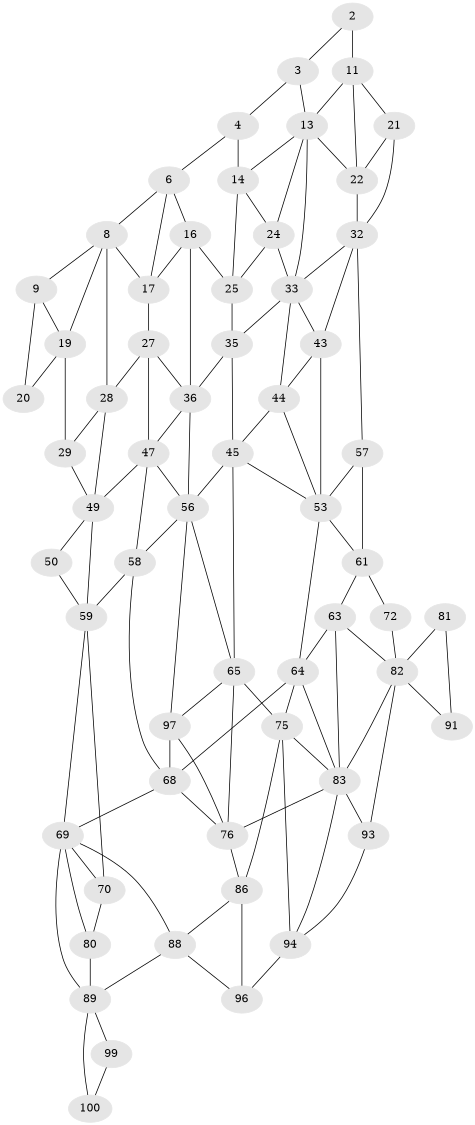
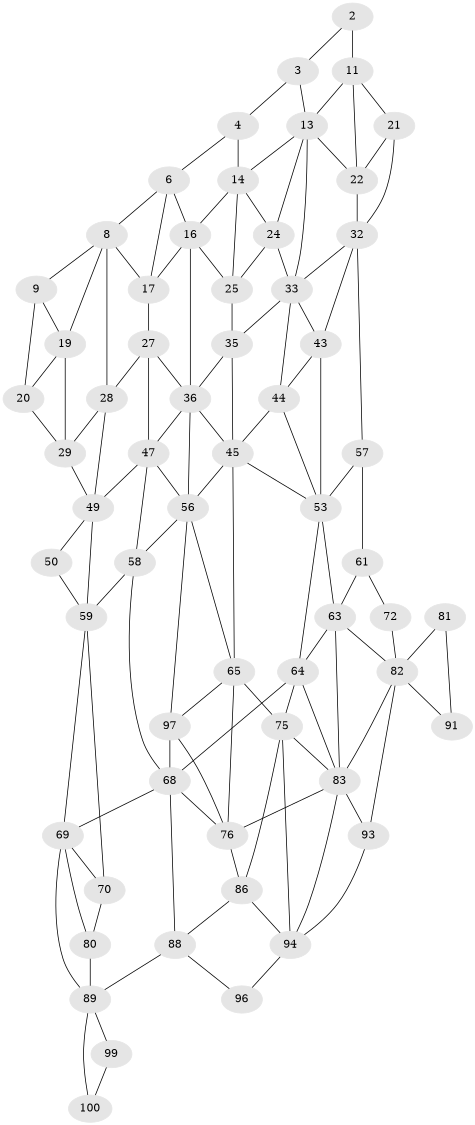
  graph {
    node [color=gray90 style=filled]
    n1 [label=2 super="+2"]
    3
    11 [super="+12"]
    4 [super="+5"]
    13 [super="+23"]
    21 [super="+31"]
    22
    6 [super="+7"]
    14 [super="+15"]
    24
    33 [super="+34"]
    8 [super="+18"]
    16 [super="+26"]
    17
    25
    9 [super="+10"]
    19
    28 [super="+38"]
    36 [super="+46"]
    27 [super="+37"]
    20 [super="+30"]
    29 [super="+39"]
    49
    32 [super="+42"]
    35
    43
    44
    47 [super="+48"]
    45 [super="+55"]
    56 [super="+57"]
    n31 [label=57 super="+52"]
    58
    50
    59 [super="+60"]
    53 [super="+54"]
    61 [super="+62"]
    65 [super="+66"]
    n38 [label=97]
    63 [super="+73"]
    64 [super="+74"]
    75 [super="+85"]
    76 [super="+77"]
    68 [super="+78"]
    69 [super="+79"]
    70
    72
    83 [super="+84"]
    82 [super="+92"]
    88 [super="+98"]
    80
    89 [super="+90"]
    94 [super="+95"]
    93
    86 [super="+87"]
    96 [super="+97"]
    99
    100
    81
    91
    n1 -- 3
    n1 -- 11 [weight=2]
    3 -- 4
    3 -- 13
    11 -- 13
    11 -- 21
    11 -- 22
    4 -- 6
    4 -- 14 [weight=2]
    13 -- 22
    13 -- 14
    13 -- 24
    13 -- 33
    21 -- 22
    21 -- 32
    22 -- 32
    6 -- 8
    6 -- 16
    6 -- 17
    14 -- 24
+   14 -- 16
    14 -- 25
    24 -- 33
    24 -- 25
    33 -- 35
    33 -- 43
    33 -- 44
    8 -- 17
    8 -- 9
    8 -- 19
    8 -- 28
    16 -- 17
    16 -- 25
    16 -- 36
    17 -- 27
    25 -- 35
    9 -- 19
    9 -- 20
    19 -- 20
    19 -- 29
    28 -- 29 [weight=2]
    28 -- 49
    36 -- 47
+   36 -- 45
    36 -- 56
    27 -- 28 [weight=2]
    27 -- 36
    27 -- 47
+   20 -- 29
    29 -- 49
    49 -- 50
    49 -- 59
    32 -- 33
    32 -- 43
    32 -- n31
    35 -- 36
    35 -- 45
    43 -- 44
    43 -- 53
    44 -- 45
    44 -- 53
    47 -- 49
    47 -- 56
    47 -- 58
    45 -- 56
    45 -- 53
    45 -- 65
    56 -- 58
    56 -- 65
    56 -- n38
    n31 -- 53
    n31 -- 61 [weight=2]
    58 -- 59
    58 -- 68
    50 -- 59
    59 -- 69
    59 -- 70
-   53 -- 61
+   53 -- 63
    53 -- 64
    61 -- 63
    61 -- 72
    65 -- n38
    65 -- 75
    65 -- 76
    n38 -- 76
    n38 -- 68
    63 -- 64 [weight=2]
    63 -- 83
    63 -- 82
    64 -- 75
    64 -- 68
    64 -- 83
    75 -- 83
    75 -- 94
    75 -- 86
    76 -- 86 [weight=2]
    68 -- 76
    68 -- 69 [weight=2]
-   69 -- 88
+   68 -- 88
    69 -- 70
    69 -- 80
    69 -- 89
    70 -- 80
    72 -- 82
    83 -- 76
    83 -- 94
    83 -- 93
    82 -- 83
    82 -- 93
    82 -- 91
    88 -- 89
    88 -- 96
    80 -- 89
    89 -- 99
    89 -- 100
    94 -- 96
    93 -- 94
    86 -- 88
-   86 -- 96 [weight=2]
+   86 -- 94 [weight=2]
    99 -- 100
    81 -- 82
    81 -- 91
  }
